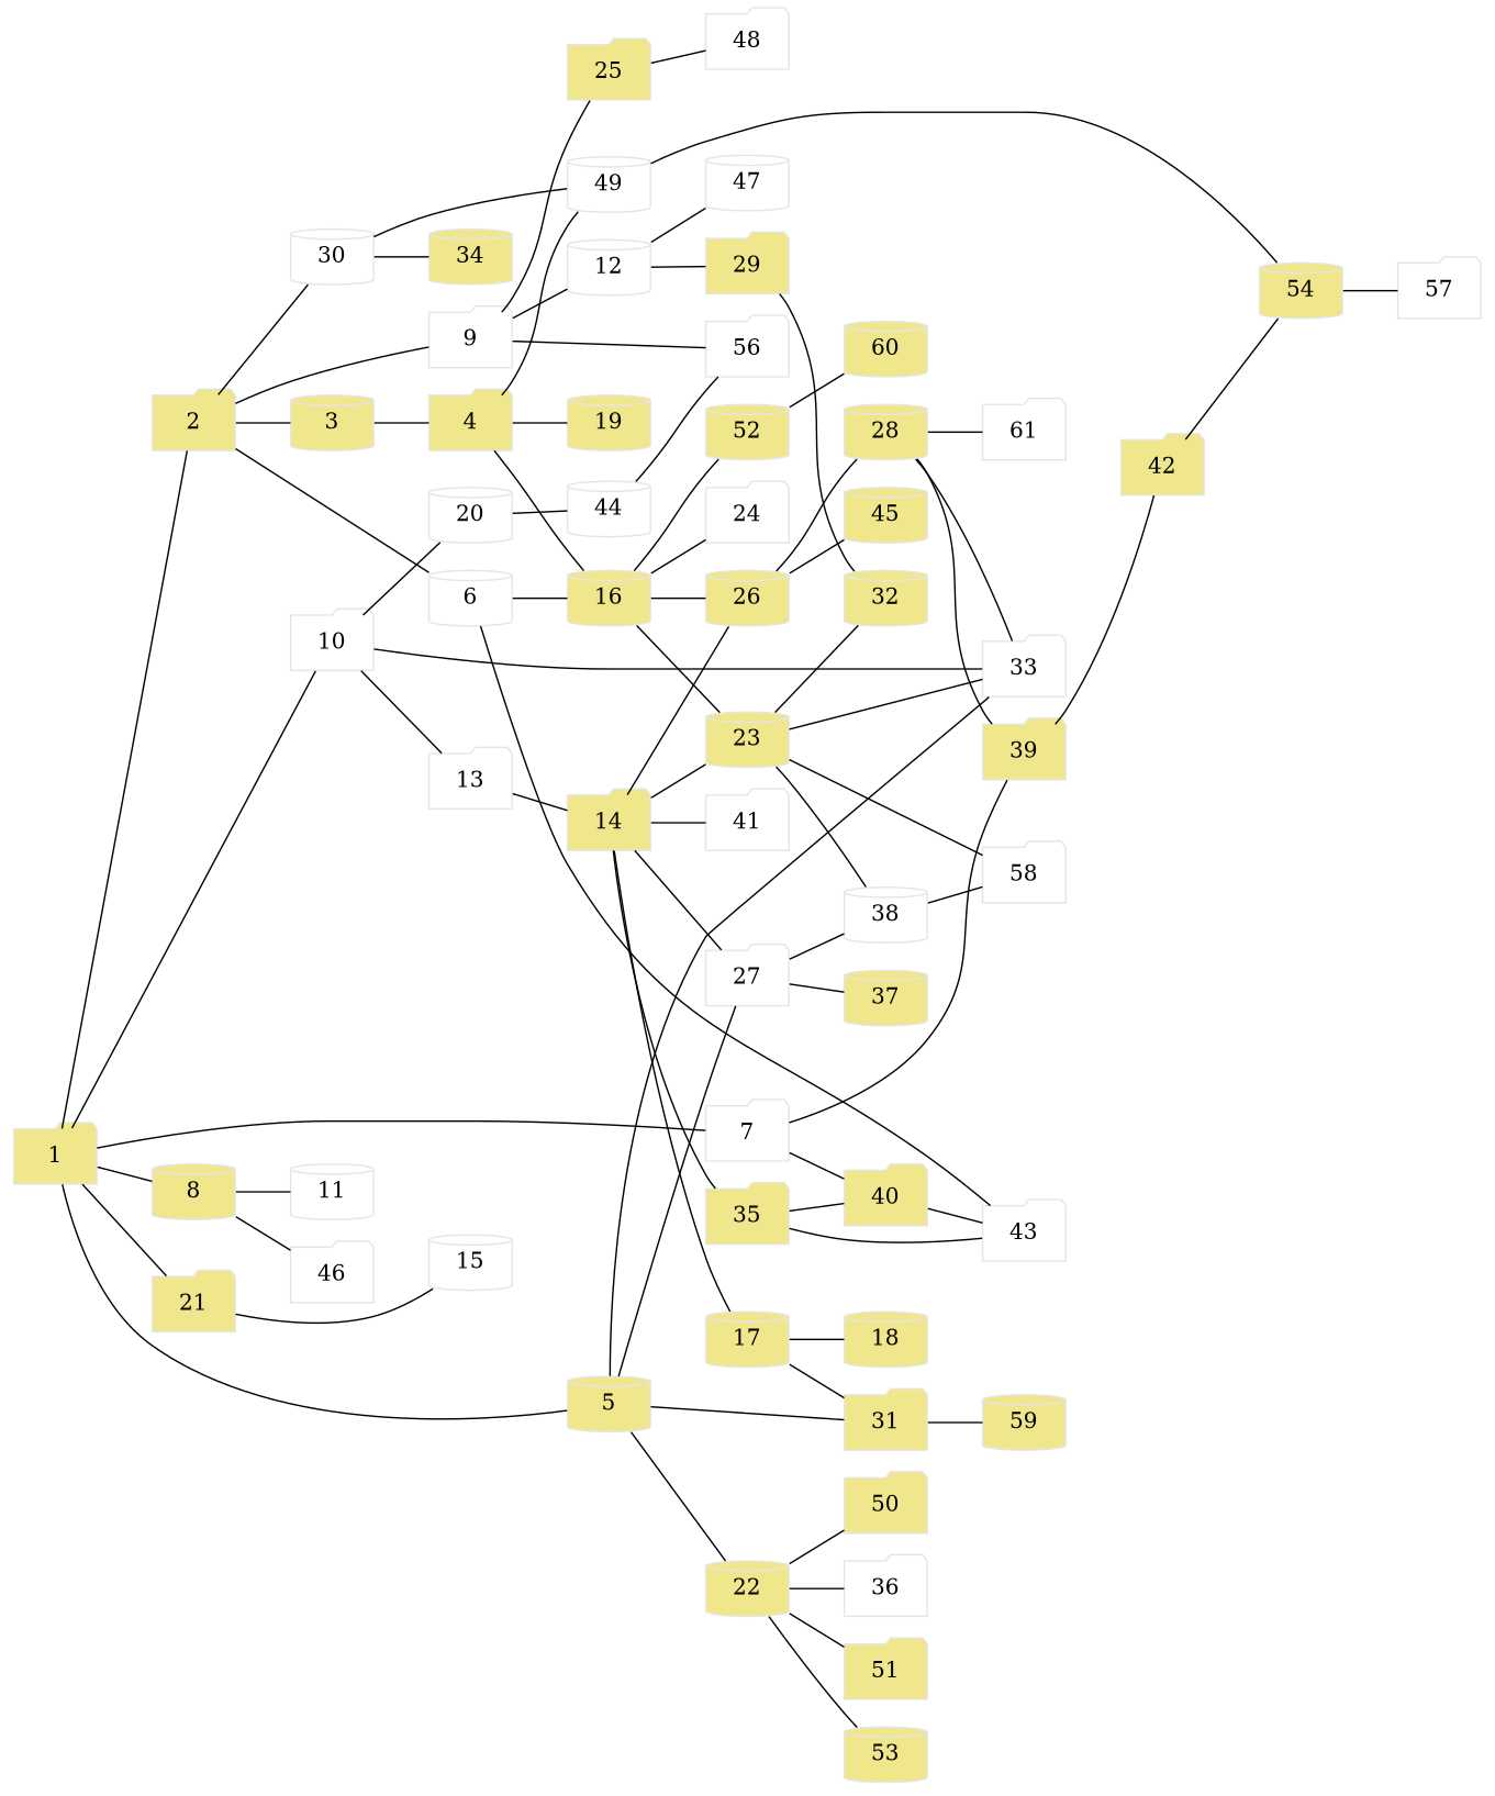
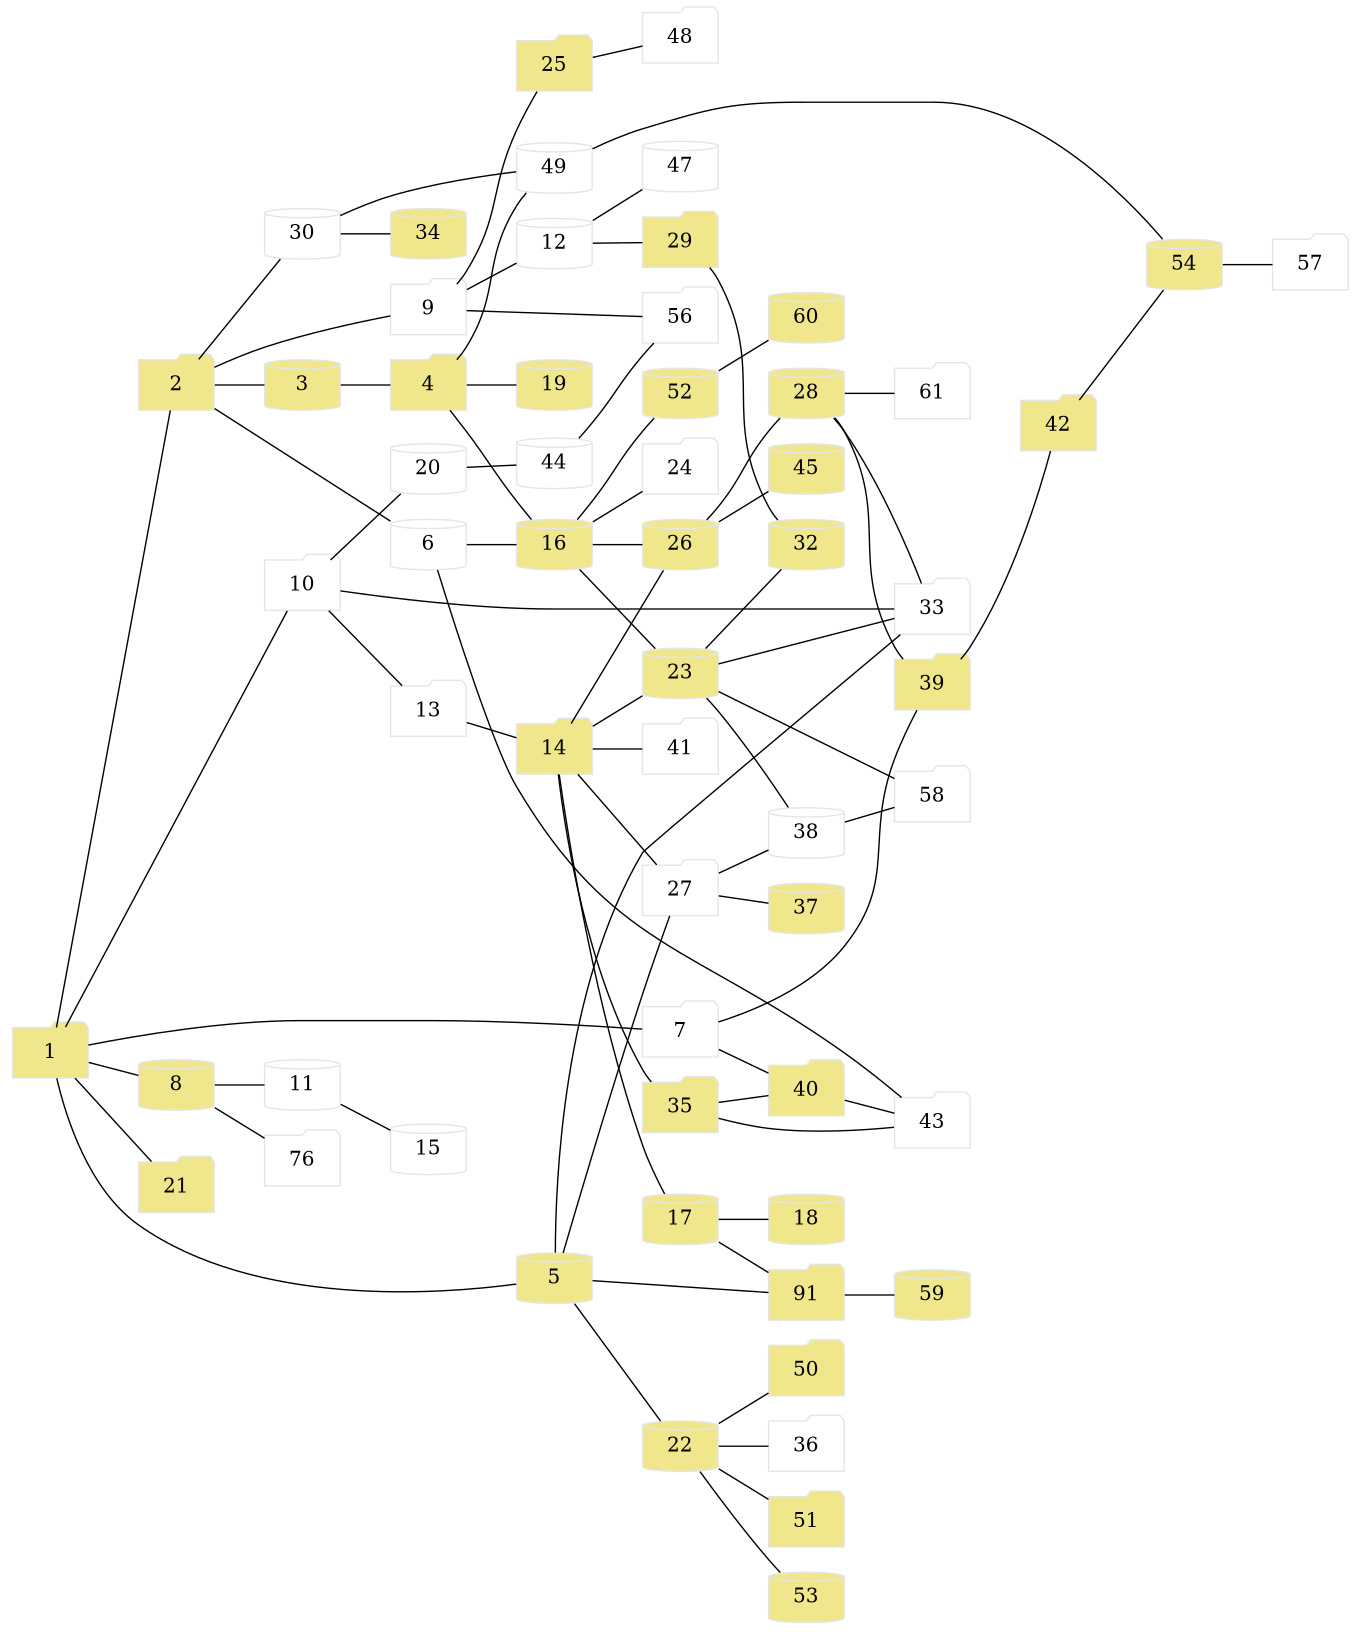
  graph {
    rankdir=LR
    node [color=gray90 fillcolor=khaki shape=folder style=filled]
    edge [weight=1.0]
    1
    2
    5 [shape=cylinder]
    7 [fillcolor=white]
    8 [shape=cylinder]
    10 [fillcolor=white]
    21
    3 [shape=cylinder]
    6 [fillcolor=white shape=cylinder]
    9 [fillcolor=white]
    30 [fillcolor=white shape=cylinder]
    22 [shape=cylinder]
    27 [fillcolor=white]
-   31
+   31 [label=91]
    33 [fillcolor=white]
    39
    40
    11 [fillcolor=white shape=cylinder]
-   46 [fillcolor=white]
+   46 [fillcolor=white label=76]
    13 [fillcolor=white]
    20 [fillcolor=white shape=cylinder]
    50
    4
    16 [shape=cylinder]
    43 [fillcolor=white]
    12 [fillcolor=white shape=cylinder]
    25
    56 [fillcolor=white]
    49 [fillcolor=white shape=cylinder]
    34 [shape=cylinder]
    19 [shape=cylinder]
    23 [shape=cylinder]
    26 [shape=cylinder]
    24 [fillcolor=white]
    52 [shape=cylinder]
    54 [shape=cylinder]
    36 [fillcolor=white]
    51
    53 [shape=cylinder]
    37 [shape=cylinder]
    38 [fillcolor=white shape=cylinder]
    59 [shape=cylinder]
    42
    15 [fillcolor=white shape=cylinder]
    29
    47 [fillcolor=white shape=cylinder]
    48 [fillcolor=white]
    14
    44 [fillcolor=white shape=cylinder]
    32 [shape=cylinder]
    17 [shape=cylinder]
    35
    41 [fillcolor=white]
    18 [shape=cylinder]
    58 [fillcolor=white]
    28 [shape=cylinder]
    45 [shape=cylinder]
    60 [shape=cylinder]
    61 [fillcolor=white]
    57 [fillcolor=white]
    1 -- 2
    1 -- 5
    1 -- 7
    1 -- 8
    1 -- 10
    1 -- 21
    2 -- 3
    2 -- 6
    2 -- 9
    2 -- 30
    5 -- 22
    5 -- 27
    5 -- 31
    5 -- 33
    7 -- 39
    7 -- 40
    8 -- 11
    8 -- 46
    10 -- 33
    10 -- 13
    10 -- 20 [weight=3.0]
    3 -- 4
    6 -- 16
    6 -- 43
    9 -- 12
    9 -- 25
    9 -- 56
    30 -- 49
    30 -- 34
    22 -- 50
    22 -- 36
    22 -- 51
    22 -- 53
    27 -- 37
    27 -- 38
    31 -- 59
    39 -- 42
    40 -- 43
-   21 -- 15
+   11 -- 15
    13 -- 14
    20 -- 44
    4 -- 16
    4 -- 49
    4 -- 19
    16 -- 23
    16 -- 26 [weight=2.0]
    16 -- 24
    16 -- 52
    12 -- 29
    12 -- 47
    25 -- 48
    49 -- 54
    23 -- 33
    23 -- 38
    23 -- 32
    23 -- 58
    26 -- 28
    26 -- 45
    52 -- 60
    54 -- 57
    38 -- 58
    42 -- 54
    29 -- 32
    14 -- 27
    14 -- 23
    14 -- 26
    14 -- 17
    14 -- 35
    14 -- 41
    44 -- 56
    17 -- 31
    17 -- 18
    35 -- 40 [weight=2.0]
    35 -- 43 [weight=2.0]
    28 -- 33
    28 -- 39
    28 -- 61
  }
